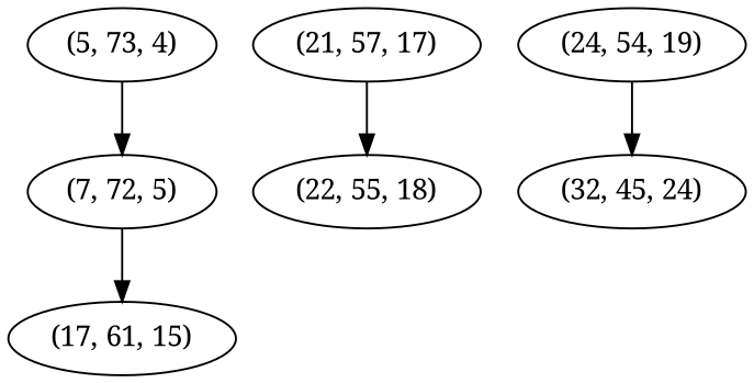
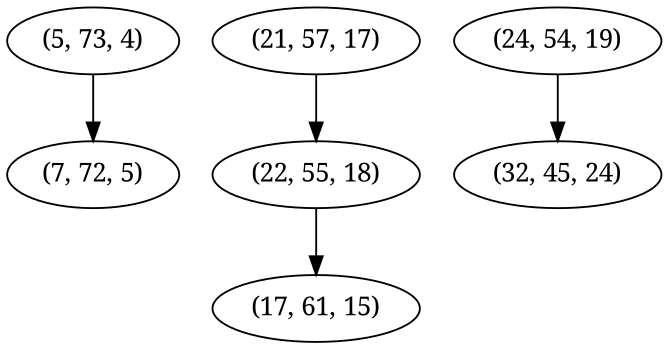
  digraph {
    fontname="Noto Serif"
    node [fontname="Noto Serif"]
    edge [fontname="Noto Serif"]
    "(5, 73, 4)"
    "(7, 72, 5)"
    "(17, 61, 15)"
    "(21, 57, 17)"
    "(22, 55, 18)"
    "(24, 54, 19)"
    "(32, 45, 24)"
    "(5, 73, 4)" -> "(7, 72, 5)"
-   "(7, 72, 5)" -> "(17, 61, 15)"
+   "(22, 55, 18)" -> "(17, 61, 15)"
    "(21, 57, 17)" -> "(22, 55, 18)"
    "(24, 54, 19)" -> "(32, 45, 24)"
  }
